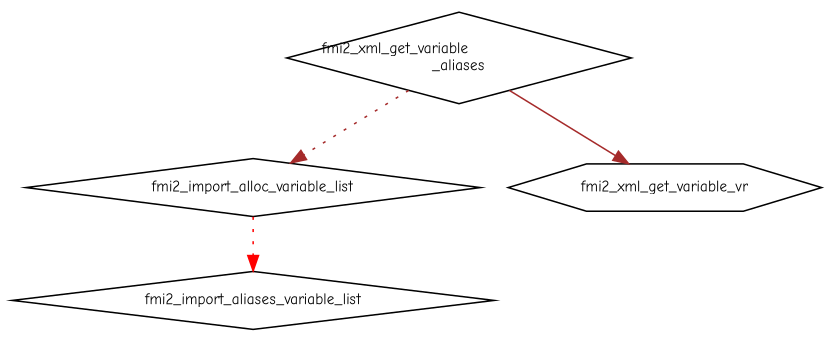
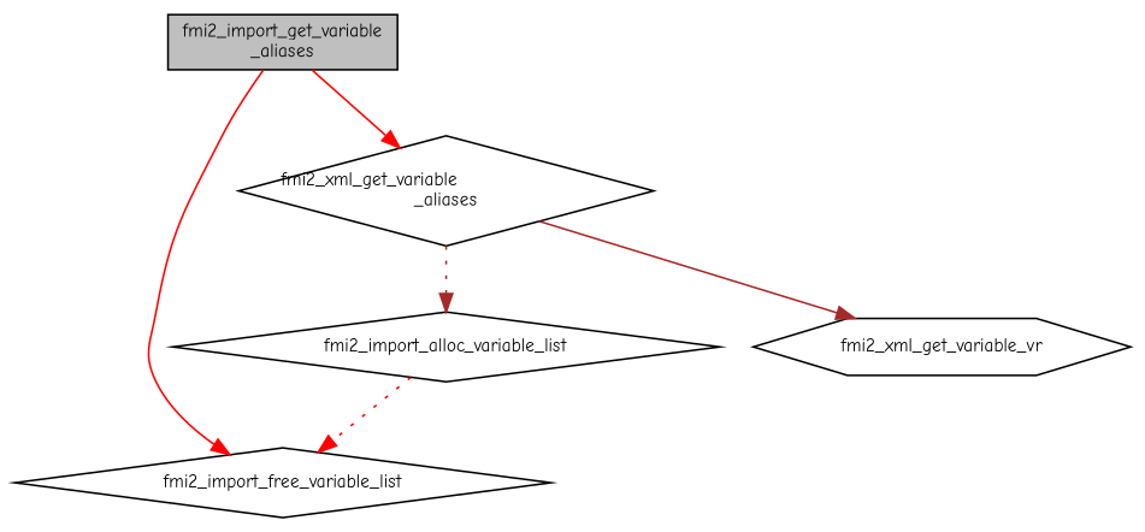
  digraph {
    fontname="Comic Neue"
    rankdir=TB
    node [color=black fillcolor=white fontname="Comic Neue" fontsize=10 shape=diamond style=filled]
    edge [color=red fontname="Comic Neue" fontsize=10 labelfontname=Helvetica labelfontsize=10 style=solid]
-   n2 [height=0.2 label=fmi2_import_aliases_variable_list width=0.4]
+   n1 [fillcolor=grey75 fontcolor=black height=0.2 label="fmi2_import_get_variable\l_aliases" shape=box width=0.4]
+   n2 [height=0.2 label=fmi2_import_free_variable_list width=0.4]
    n3 [height=0.2 label="fmi2_xml_get_variable\l_aliases" width=0.4]
    n4 [height=0.2 label=fmi2_import_alloc_variable_list width=0.4]
    n5 [height=0.2 label=fmi2_xml_get_variable_vr shape=hexagon width=0.4]
+   n1 -> n2
+   n1 -> n3
    n3 -> n4 [color=brown style=dotted]
    n3 -> n5 [color=brown]
    n4 -> n2 [style=dotted]
  }
